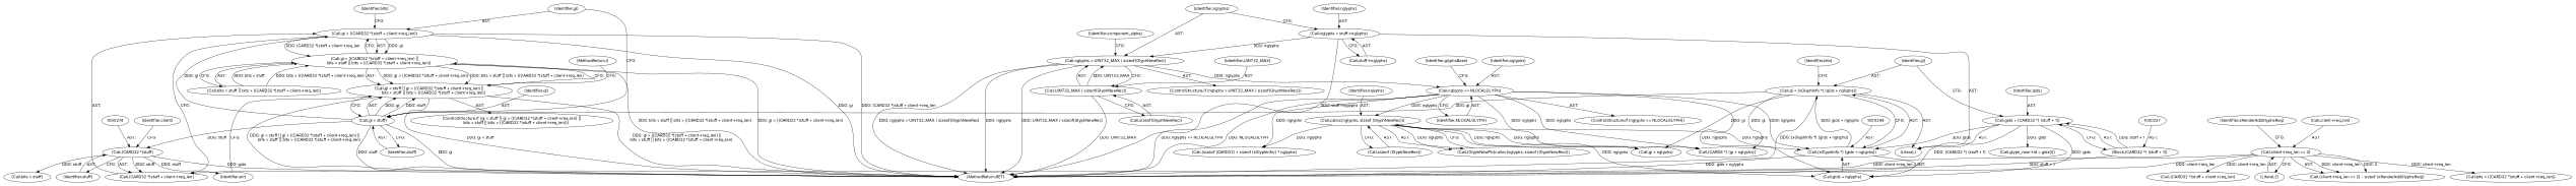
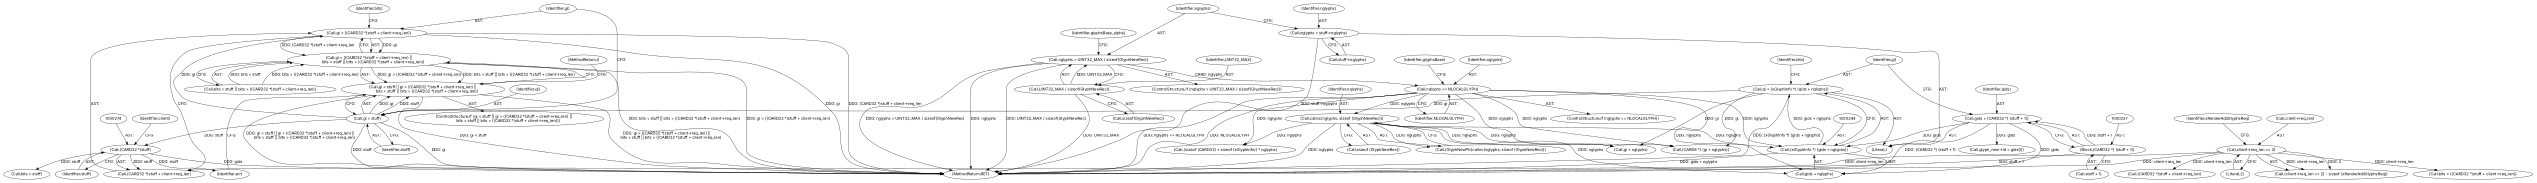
  digraph {
    fontname=Inter
    node [fontname=Inter]
    edge [fontname=Inter]
    n1 [label="(Call,gi > ((CARD32 *)stuff + client->req_len))"]
    n2 [label="(Call,gi > ((CARD32 *)stuff + client->req_len) ||\n        bits < stuff || bits > ((CARD32 *)stuff + client->req_len))"]
    n3 [label="(Call,(CARD32 *)stuff + client->req_len)"]
    n4 [label="(MethodReturn,RET)"]
    n5 [label="(Call,gi < stuff || gi > ((CARD32 *)stuff + client->req_len) ||\n        bits < stuff || bits > ((CARD32 *)stuff + client->req_len))"]
    n6 [label="(Call,bits < stuff || bits > ((CARD32 *)stuff + client->req_len))"]
    n7 [label="(Call,gi < stuff)"]
    n8 [label="(Call,(CARD32 *)stuff)"]
    n9 [label="(Identifier,stuff)"]
    n10 [label="(Identifier,stuff)"]
    n11 [label="(Call,bits < stuff)"]
    n12 [label="(Identifier,err)"]
    n13 [label="(ControlStructure,if (gi < stuff || gi > ((CARD32 *)stuff + client->req_len) ||\n        bits < stuff || bits > ((CARD32 *)stuff + client->req_len)))"]
    n14 [label="(Call,gi = (xGlyphInfo *) (gids + nglyphs))"]
    n15 [label="(Call,(xGlyphInfo *) (gids + nglyphs))"]
    n16 [label="(Call,(CARD8 *) (gi + nglyphs))"]
    n17 [label="(Literal,)"]
    n18 [label="(Call,gi + nglyphs)"]
    n19 [label="(Call,gids + nglyphs)"]
    n20 [label="(Call,gids = (CARD32 *) (stuff + 1))"]
    n21 [label="(Block,(CARD32 *) (stuff + 1))"]
    n22 [label="(Call,glyph_new->id = gids[i])"]
+   n23 [label="(Call,stuff + 1)"]
    n24 [label="(Call,nglyphs <= NLOCALGLYPH)"]
    n25 [label="(Call,calloc(nglyphs, sizeof (GlyphNewRec)))"]
    n26 [label="(ControlStructure,if (nglyphs <= NLOCALGLYPH))"]
    n27 [label="(Call,(sizeof (CARD32) + sizeof (xGlyphInfo)) * nglyphs)"]
    n28 [label="(Identifier,NLOCALGLYPH)"]
    n29 [label="(Call,(GlyphNewPtr)calloc(nglyphs, sizeof (GlyphNewRec)))"]
    n30 [label="(Call,sizeof (GlyphNewRec))"]
    n31 [label="(Call,nglyphs > UINT32_MAX / sizeof(GlyphNewRec))"]
    n32 [label="(Call,UINT32_MAX / sizeof(GlyphNewRec))"]
    n33 [label="(ControlStructure,if (nglyphs > UINT32_MAX / sizeof(GlyphNewRec)))"]
    n34 [label="(Call,sizeof(GlyphNewRec))"]
    n35 [label="(Call,nglyphs = stuff->nglyphs)"]
    n36 [label="(Call,stuff->nglyphs)"]
    n37 [label="(Call,client->req_len << 2)"]
    n38 [label="(Call,(CARD32 *)stuff + client->req_len)"]
    n39 [label="(Literal,2)"]
    n40 [label="(Call,(client->req_len << 2) - sizeof (xRenderAddGlyphsReq))"]
    n41 [label="(Call,bits > ((CARD32 *)stuff + client->req_len))"]
    n42 [label="(Identifier,gi)"]
    n43 [label="(Identifier,nglyphs)"]
    n44 [label="(Identifier,gi)"]
    n45 [label="(Identifier,nglyphs)"]
    n46 [label="(Identifier,bits)"]
    n47 [label="(Identifier,xRenderAddGlyphsReq)"]
    n48 [label="(Identifier,gi)"]
    n49 [label="(Identifier,gids)"]
-   n50 [label="(Identifier,component_alpha)"]
+   n50 [label="(Identifier,glyphsBase_alpha)"]
    n51 [label="(MethodReturn,i)"]
    n52 [label="(Identifier,client)"]
    n53 [label="(Call,client->req_len)"]
    n54 [label="(Identifier,bits)"]
    n55 [label="(Identifier,glyphsBase)"]
    n56 [label="(Identifier,nglyphs)"]
    n57 [label="(Identifier,nglyphs)"]
    n58 [label="(Identifier,UINT32_MAX)"]
    1000244
    1000237
    1000274
    n1 -> n2 [label="AST: "]
    n1 -> n2 [label="DDG: gi"]
    n1 -> n2 [label="DDG: (CARD32 *)stuff + client->req_len"]
    n1 -> n3 [label="CFG: "]
    n1 -> n4 [label="DDG: (CARD32 *)stuff + client->req_len"]
    n1 -> n4 [label="DDG: gi"]
    n2 -> n1 [label="CFG: "]
    n2 -> n4 [label="DDG: gi > ((CARD32 *)stuff + client->req_len)"]
    n2 -> n4 [label="DDG: bits < stuff || bits > ((CARD32 *)stuff + client->req_len)"]
    n2 -> n5 [label="AST: "]
    n2 -> n5 [label="DDG: gi > ((CARD32 *)stuff + client->req_len)"]
    n2 -> n5 [label="DDG: bits < stuff || bits > ((CARD32 *)stuff + client->req_len)"]
    n2 -> n6 [label="CFG: "]
    n3 -> n1 [label="AST: "]
    n5 -> n2 [label="CFG: "]
    n5 -> n4 [label="DDG: gi > ((CARD32 *)stuff + client->req_len) ||\n        bits < stuff || bits > ((CARD32 *)stuff + client->req_len)"]
    n5 -> n4 [label="DDG: gi < stuff || gi > ((CARD32 *)stuff + client->req_len) ||\n        bits < stuff || bits > ((CARD32 *)stuff + client->req_len)"]
    n5 -> n4 [label="DDG: gi < stuff"]
    n5 -> n7 [label="CFG: "]
    n5 -> n13 [label="AST: "]
    n6 -> n2 [label="AST: "]
    n6 -> n2 [label="DDG: bits < stuff"]
    n6 -> n2 [label="DDG: bits > ((CARD32 *)stuff + client->req_len)"]
    n7 -> n1 [label="DDG: gi"]
    n7 -> n4 [label="DDG: stuff"]
    n7 -> n4 [label="DDG: gi"]
    n7 -> n5 [label="AST: "]
    n7 -> n5 [label="DDG: gi"]
    n7 -> n5 [label="DDG: stuff"]
    n7 -> n8 [label="DDG: stuff"]
    n7 -> n9 [label="CFG: "]
    n8 -> n3 [label="AST: "]
    n8 -> n3 [label="DDG: stuff"]
    n8 -> n4 [label="DDG: gids"]
    n8 -> n10 [label="CFG: "]
    n8 -> n11 [label="DDG: stuff"]
    n8 -> n12 [label="DDG: stuff"]
    n9 -> n7 [label="AST: "]
    n10 -> n8 [label="AST: "]
    n12 -> n5 [label="CFG: "]
    n14 -> n4 [label="DDG: (xGlyphInfo *) (gids + nglyphs)"]
    n14 -> n7 [label="DDG: gi"]
    n14 -> n15 [label="CFG: "]
    n14 -> n16 [label="DDG: gi"]
    n14 -> n17 [label="AST: "]
    n14 -> n18 [label="DDG: gi"]
    n15 -> n4 [label="DDG: gids + nglyphs"]
    n15 -> n14 [label="AST: "]
    n15 -> n14 [label="DDG: gids + nglyphs"]
    n15 -> n19 [label="UINT: "]
    n19 -> n15 [label="AST: "]
    n20 -> n4 [label="DDG: (CARD32 *) (stuff + 1)"]
    n20 -> n15 [label="DDG: gids"]
    n20 -> n17 [label="AST: "]
    n20 -> n19 [label="DDG: gids"]
    n20 -> n21 [label="CFG: "]
    n20 -> n22 [label="DDG: gids"]
    n21 -> n4 [label="DDG: stuff + 1"]
    n21 -> n20 [label="AST: "]
    n21 -> n20 [label="DDG: stuff + 1"]
+   n21 -> n23 [label="CFG: "]
+   n23 -> n21 [label="AST: "]
    n24 -> n4 [label="DDG: nglyphs <= NLOCALGLYPH"]
    n24 -> n4 [label="DDG: NLOCALGLYPH"]
    n24 -> n15 [label="DDG: nglyphs"]
    n24 -> n16 [label="DDG: nglyphs"]
    n24 -> n18 [label="DDG: nglyphs"]
    n24 -> n19 [label="DDG: nglyphs"]
    n24 -> n25 [label="DDG: nglyphs"]
    n24 -> n26 [label="AST: "]
    n24 -> n27 [label="DDG: nglyphs"]
    n24 -> n28 [label="CFG: "]
+   n25 -> n4 [label="DDG: nglyphs"]
    n25 -> n15 [label="DDG: nglyphs"]
    n25 -> n16 [label="DDG: nglyphs"]
    n25 -> n18 [label="DDG: nglyphs"]
    n25 -> n19 [label="DDG: nglyphs"]
    n25 -> n27 [label="DDG: nglyphs"]
    n25 -> n29 [label="AST: "]
    n25 -> n29 [label="DDG: nglyphs"]
    n25 -> n30 [label="CFG: "]
    n28 -> n24 [label="AST: "]
    n29 -> n25 [label="CFG: "]
    n30 -> n25 [label="AST: "]
    n31 -> n4 [label="DDG: nglyphs"]
    n31 -> n4 [label="DDG: UINT32_MAX / sizeof(GlyphNewRec)"]
    n31 -> n4 [label="DDG: nglyphs > UINT32_MAX / sizeof(GlyphNewRec)"]
-   n31 -> n24 [label="DDG: nglyphs"]
+   n31 -> n24 [label="CARD: nglyphs"]
    n31 -> n32 [label="CFG: "]
    n31 -> n33 [label="AST: "]
    n32 -> n4 [label="DDG: UINT32_MAX"]
    n32 -> n31 [label="AST: "]
    n32 -> n31 [label="DDG: UINT32_MAX"]
    n32 -> n34 [label="CFG: "]
    n34 -> n32 [label="AST: "]
    n35 -> n4 [label="DDG: stuff->nglyphs"]
    n35 -> n17 [label="AST: "]
-   n35 -> n31 [label="DDG: nglyphs"]
    n35 -> n36 [label="CFG: "]
    n36 -> n35 [label="AST: "]
    n37 -> n3 [label="DDG: client->req_len"]
    n37 -> n4 [label="DDG: client->req_len"]
    n37 -> n38 [label="DDG: client->req_len"]
    n37 -> n39 [label="CFG: "]
    n37 -> n40 [label="AST: "]
    n37 -> n40 [label="DDG: client->req_len"]
    n37 -> n40 [label="DDG: 2"]
    n37 -> n41 [label="DDG: client->req_len"]
    n39 -> n37 [label="AST: "]
    n42 -> n7 [label="AST: "]
    n43 -> n35 [label="AST: "]
    n44 -> n1 [label="AST: "]
    n44 -> n7 [label="CFG: "]
    n45 -> n25 [label="AST: "]
    n46 -> n14 [label="CFG: "]
    n47 -> n37 [label="CFG: "]
    n48 -> n14 [label="AST: "]
    n48 -> n20 [label="CFG: "]
    n49 -> n20 [label="AST: "]
    n50 -> n31 [label="CFG: "]
    n51 -> n5 [label="CFG: "]
    n52 -> n8 [label="CFG: "]
    n53 -> n37 [label="AST: "]
    n54 -> n1 [label="CFG: "]
    n55 -> n24 [label="CFG: "]
    n56 -> n31 [label="AST: "]
    n56 -> n35 [label="CFG: "]
    n57 -> n24 [label="AST: "]
    n58 -> n32 [label="AST: "]
    1000244 -> n15 [label="AST: "]
    1000237 -> n21 [label="AST: "]
    1000274 -> n8 [label="AST: "]
  }
